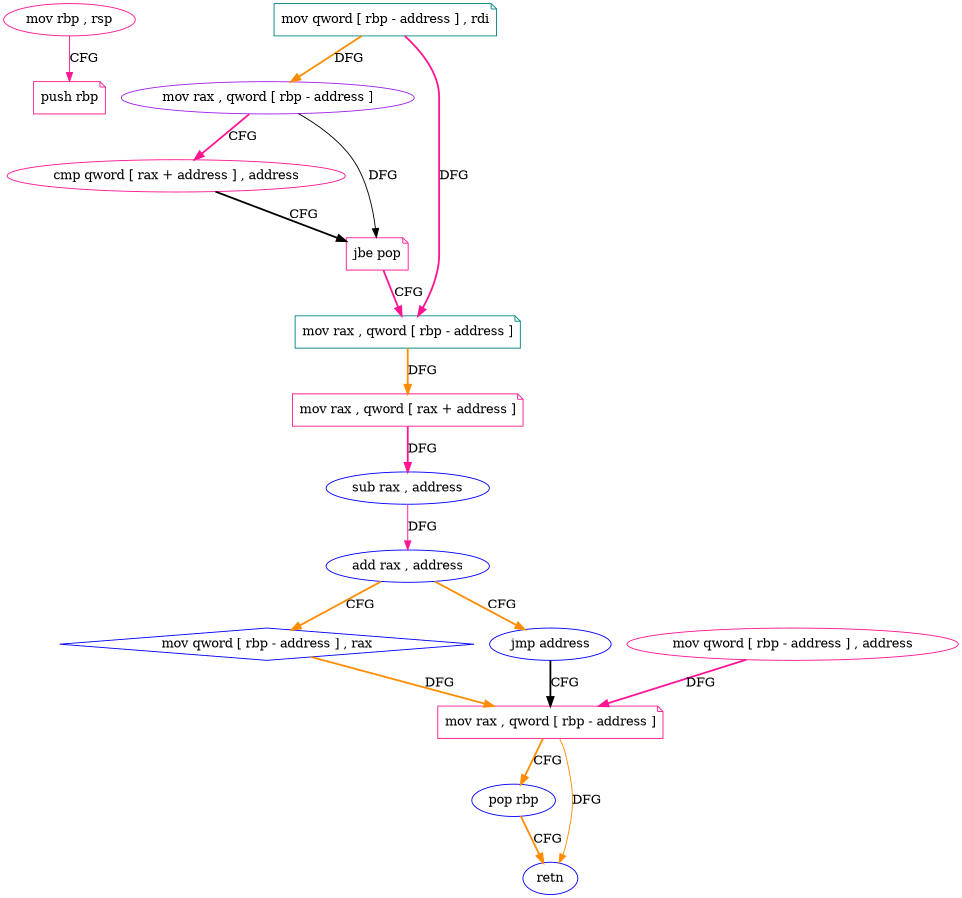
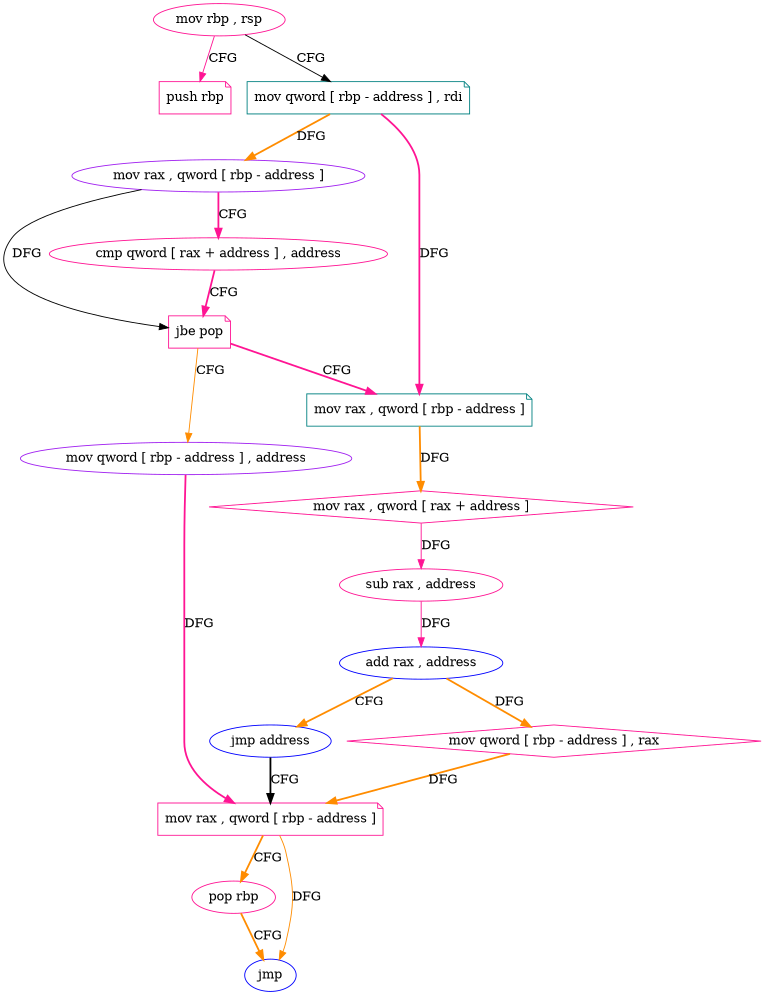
  digraph {
    node [color=deeppink shape=ellipse]
    edge [color=darkorange style=bold]
    n1 [label="push rbp" shape=note]
    n2 [label="mov rbp , rsp"]
    n3 [color=teal label="mov qword [ rbp - address ] , rdi" shape=note]
    n4 [color=purple label="mov rax , qword [ rbp - address ]"]
    n5 [color=teal label="mov rax , qword [ rbp - address ]" shape=note]
    n6 [label="cmp qword [ rax + address ] , address"]
    n7 [label="jbe pop" shape=note]
-   n8 [label="mov rax , qword [ rax + address ]" shape=note]
-   n9 [label="mov qword [ rbp - address ] , address"]
+   n8 [label="mov rax , qword [ rax + address ]" shape=diamond]
+   n9 [color=purple label="mov qword [ rbp - address ] , address"]
    n10 [label="mov rax , qword [ rbp - address ]" shape=note]
-   n11 [color=blue label="pop rbp"]
-   n12 [color=blue label=retn]
-   n13 [color=blue label="sub rax , address"]
+   n11 [label="pop rbp"]
+   n12 [color=blue label=jmp]
+   n13 [label="sub rax , address"]
    n14 [color=blue label="add rax , address"]
-   n15 [color=blue label="mov qword [ rbp - address ] , rax" shape=diamond]
+   n15 [label="mov qword [ rbp - address ] , rax" shape=diamond]
    n16 [color=blue label="jmp address"]
    n2 -> n1 [color=deeppink label=CFG style=solid]
+   n2 -> n3 [color=black label=CFG style=solid]
    n3 -> n4 [label=DFG]
    n3 -> n5 [color=deeppink label=DFG]
    n4 -> n6 [color=deeppink label=CFG]
    n4 -> n7 [color=black label=DFG style=solid]
    n5 -> n8 [label=DFG]
-   n6 -> n7 [color=black label=CFG]
+   n6 -> n7 [color=deeppink label=CFG]
    n7 -> n5 [color=deeppink label=CFG]
-   n8 -> n13 [color=deeppink label=DFG]
+   n7 -> n9 [label=CFG style=solid]
+   n8 -> n13 [color=deeppink label=DFG style=solid]
    n9 -> n10 [color=deeppink label=DFG]
    n10 -> n11 [label=CFG]
    n10 -> n12 [label=DFG style=solid]
    n11 -> n12 [label=CFG]
    n13 -> n14 [color=deeppink label=DFG style=solid]
-   n14 -> n15 [label=CFG]
+   n14 -> n15 [label=DFG]
    n14 -> n16 [label=CFG]
    n15 -> n10 [label=DFG]
    n16 -> n10 [color=black label=CFG]
  }
